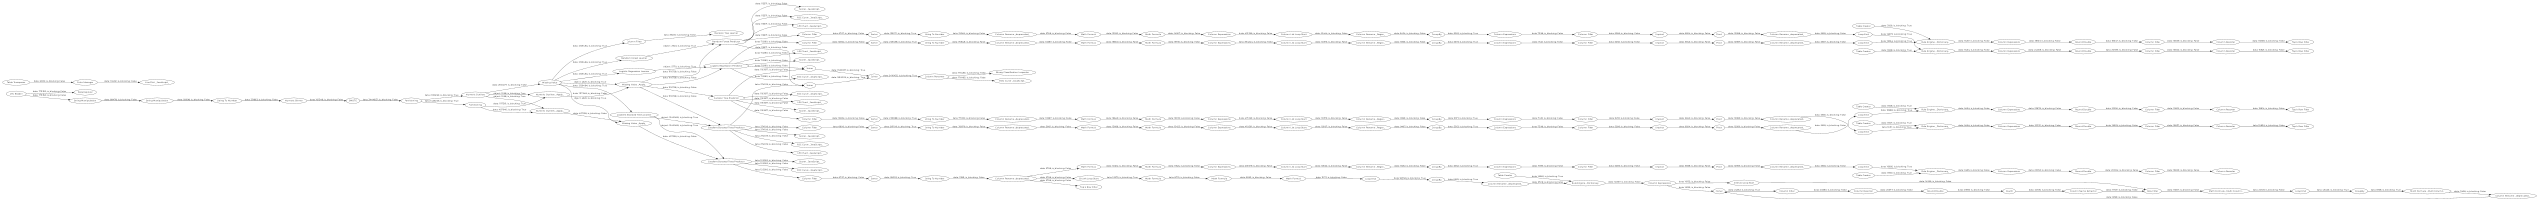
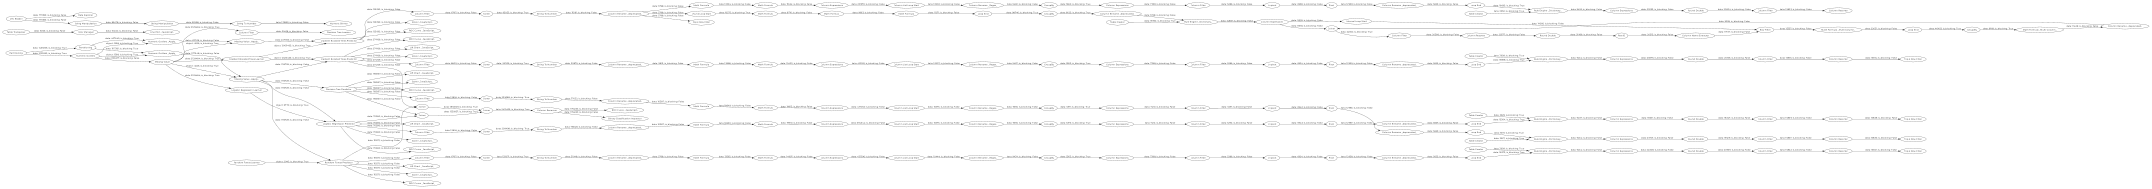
  digraph {
    fontname=Montserrat
    rankdir=LR
    node [fontname=Montserrat]
    edge [fontname=Montserrat]
    n1 [label="Logistic Regression Predictor"]
    n2 [label="Scorer _JavaScript_"]
    n3 [label="ROC Curve _JavaScript_"]
    n4 [label="Lift Chart _JavaScript_"]
    n5 [label=Joiner]
    n6 [label="Column Filter"]
    n7 [label=Joiner]
    n8 [label=Sorter]
    n9 [label="Top k Row Filter"]
    n10 [label="Math Formula"]
    n11 [label="Column Expressions"]
    n12 [label="Column List Loop Start"]
    n13 [label="Loop End"]
    n14 [label="Rule Engine _Dictionary_"]
    n15 [label="Column Expressions"]
    n16 [label="Math Formula"]
    n17 [label="Math Formula"]
    n18 [label="Column Expressions"]
    n19 [label=GroupBy]
    n20 [label="Math Formula _Multi Column_"]
    n21 [label="Column Rename _deprecated_"]
    n22 [label="ROC Curve _JavaScript_"]
    n23 [label=Unpivot]
    n24 [label=Pivot]
    n25 [label="Column Rename _deprecated_"]
    n26 [label="Round Double"]
    n27 [label="Column Filter"]
    n28 [label="Column Resorter"]
    n29 [label="Rule Engine _Dictionary_"]
    n30 [label="Column Expressions"]
    n31 [label=Joiner]
    n32 [label="Interval Loop Start"]
    n33 [label="Table Transposer"]
    n34 [label="Color Manager"]
    n35 [label="Line Plot _JavaScript_"]
    n36 [label="Column Resorter"]
    n37 [label="Column Expressions"]
    n38 [label="Column List Loop Start"]
    n39 [label="Column Rename _Regex_"]
    n40 [label="Chunk Loop Start"]
    n41 [label="Math Formula"]
    n42 [label="Math Formula"]
    n43 [label="Round Double"]
    n44 [label="Column Filter"]
    n45 [label="Column Resorter"]
    n46 [label=Unpivot]
    n47 [label=Pivot]
    n48 [label="Column Rename _deprecated_"]
    n49 [label="Column Rename _deprecated_"]
    n50 [label="Loop End"]
    n51 [label="Rule Engine _Dictionary_"]
    n52 [label="Numeric Binner"]
-   n53 [label=SMOTE]
    n54 [label=Partitioning]
    n55 [label="Column Rename _deprecated_"]
    n56 [label="Loop End"]
    n57 [label="Rule Engine _Dictionary_"]
    n58 [label="Column Filter"]
    n59 [label=Unpivot]
    n60 [label=Pivot]
    n61 [label=GroupBy]
    n62 [label="Column Expressions"]
    n63 [label="Column Filter"]
    n64 [label="ROC Curve _JavaScript_"]
    n65 [label="Column Filter"]
    n66 [label=Sorter]
    n67 [label="String To Number"]
    n68 [label="Top k Row Filter"]
    n69 [label="Column Expressions"]
    n70 [label="Column Filter"]
    n71 [label=Unpivot]
    n72 [label="Math Formula"]
    n73 [label="Loop End"]
    n74 [label=GroupBy]
    n75 [label="Column List Loop Start"]
    n76 [label="Column Rename _Regex_"]
    n77 [label=GroupBy]
    n78 [label="Column Expressions"]
    n79 [label="Round Double"]
    n80 [label="Column Filter"]
    n81 [label=GroupBy]
    n82 [label="Column Rename _Regex_"]
    n83 [label=GroupBy]
    n84 [label="Round Double"]
    n85 [label=RowID]
    n86 [label="Column Name Extractor"]
    n87 [label="Column Filter"]
    n88 [label=Sorter]
    n89 [label="String To Number"]
    n90 [label="Random Forest Learner"]
    n91 [label="Random Forest Predictor"]
    n92 [label=Joiner]
    n93 [label="Lift Chart _JavaScript_"]
    n94 [label="Scorer _JavaScript_"]
    n95 [label="Column Filter"]
    n96 [label="Column List Loop Start"]
    n97 [label="Column Rename _Regex_"]
    n98 [label="Column Rename _deprecated_"]
    n99 [label="Column Expressions"]
    n100 [label="Missing Value _Apply_"]
    n101 [label="Gradient Boosted Trees Predictor"]
    n102 [label="Decision Tree Predictor"]
    n103 [label="ROC Curve _JavaScript_"]
    n104 [label="Lift Chart _JavaScript_"]
    n105 [label="Column Filter"]
    n106 [label="Scorer _JavaScript_"]
    n107 [label="Lift Chart _JavaScript_"]
    n108 [label="Scorer _JavaScript_"]
    n109 [label="ROC Curve _JavaScript_"]
    n110 [label="Column Rename _deprecated_"]
    n111 [label="Column List Loop Start"]
    n112 [label="Column Rename _Regex_"]
    n113 [label=Unpivot]
    n114 [label=Pivot]
    n115 [label="Column Rename _deprecated_"]
    n116 [label="Column Resorter"]
    n117 [label=Pivot]
    n118 [label="Table Creator"]
    n119 [label="Rule Engine _Dictionary_"]
    n120 [label="Column Expressions"]
    n121 [label="Column Filter"]
    n122 [label="Gradient Boosted Trees Learner"]
    n123 [label="Gradient Boosted Trees Predictor"]
    n124 [label="Scorer _JavaScript_"]
    n125 [label="Numeric Outliers _Apply_"]
    n126 [label="Column Filter"]
    n127 [label="Top k Row Filter"]
    n128 [label="Math Formula"]
    n129 [label="Math Formula"]
    n130 [label=Sorter]
    n131 [label="Missing Value"]
    n132 [label="Missing Value _Apply_"]
    n133 [label="Logistic Regression Learner"]
    n134 [label="Column Filter"]
    n135 [label="Decision Tree Learner"]
    n136 [label="Loop End"]
    n137 [label="Column Rename _deprecated_"]
    n138 [label="Round Double"]
    n139 [label="Column Filter"]
    n140 [label="Column Resorter"]
    n141 [label="Column Filter"]
    n142 [label="Rule Engine _Dictionary_"]
    n143 [label="Column Expressions"]
    n144 [label="Round Double"]
    n145 [label="Column Rename _deprecated_"]
    n146 [label="Math Formula"]
    n147 [label="Math Formula"]
    n148 [label="Math Formula"]
    n149 [label="Math Formula"]
    n150 [label="Column Expressions"]
    n151 [label="Math Formula"]
    n152 [label="Loop End"]
    n153 [label=Sorter]
    n154 [label="Column Renamer"]
    n155 [label="Binary Classification Inspector"]
    n156 [label="ROC Curve _JavaScript_"]
    n157 [label="Numeric Outliers"]
    n158 [label=Partitioning]
    n159 [label="Numeric Outliers _Apply_"]
    n160 [label="Math Formula _Multi Column_"]
    n161 [label="Loop End"]
    n162 [label="Table Creator"]
    n163 [label="Column Expressions"]
    n164 [label="String To Number"]
    n165 [label="Column Rename _deprecated_"]
    n166 [label="Row Filter"]
    n167 [label="Column Expressions"]
    n168 [label="CSV Reader"]
    n169 [label="Data Explorer"]
    n170 [label="String Manipulation"]
    n171 [label="String Manipulation"]
    n172 [label="String To Number"]
    n173 [label="Column Expressions"]
    n174 [label="String To Number"]
    n175 [label="Top k Row Filter"]
    n176 [label=GroupBy]
    n177 [label="Column Expressions"]
    n178 [label="Column Filter"]
    n179 [label="Table Creator"]
    n180 [label="Column Resorter"]
    n181 [label="Top k Row Filter"]
    n182 [label="Table Creator"]
    n183 [label="String To Number"]
    n184 [label="Column Rename _deprecated_"]
    n185 [label="Table Creator"]
    n186 [label="Table Creator"]
    n1 -> n2 [label="data: 70280; is_blocking: False"]
    n1 -> n3 [label="data: 70280; is_blocking: False"]
    n1 -> n4 [label="data: 70280; is_blocking: False"]
    n1 -> n5 [label="data: 70280; is_blocking: False"]
    n1 -> n6 [label="data: 70280; is_blocking: False"]
    n5 -> n7 [label="data: 1530937; is_blocking: True"]
    n6 -> n8 [label="data: 12804; is_blocking: False"]
    n7 -> n154 [label="data: 2410435; is_blocking: True"]
    n8 -> n164 [label="data: 209498; is_blocking: True"]
    n10 -> n11 [label="data: 19913; is_blocking: False"]
    n11 -> n12 [label="data: 417263; is_blocking: False"]
    n12 -> n82 [label="data: 10375; is_blocking: False"]
    n13 -> n14 [label="data: 16111; is_blocking: True"]
    n14 -> n15 [label="data: 9464; is_blocking: False"]
    n15 -> n138 [label="data: 20701; is_blocking: False"]
    n16 -> n17 [label="data: 18650; is_blocking: False"]
    n17 -> n18 [label="data: 19910; is_blocking: False"]
    n18 -> n96 [label="data: 394344; is_blocking: False"]
    n19 -> n20 [label="data: 8168; is_blocking: True"]
    n20 -> n21 [label="data: 11428; is_blocking: False"]
    n21 -> n31 [label="data: 9299; is_blocking: False"]
    n23 -> n24 [label="data: 6942; is_blocking: False"]
    n24 -> n25 [label="data: 12983; is_blocking: False"]
    n25 -> n13 [label="data: 5665; is_blocking: False"]
    n26 -> n27 [label="data: 20004; is_blocking: False"]
    n27 -> n28 [label="data: 15823; is_blocking: False"]
    n29 -> n30 [label="data: 14857; is_blocking: False"]
    n30 -> n31 [label="data: 16155; is_blocking: False"]
    n30 -> n32 [label="data: 16155; is_blocking: False"]
    n31 -> n126 [label="data: 24362; is_blocking: True"]
    n32 -> n166 [label="data: 14266; is_blocking: False"]
    n33 -> n34 [label="data: 6005; is_blocking: False"]
    n34 -> n35 [label="data: 10402; is_blocking: False"]
    n36 -> n9 [label="data: 15838; is_blocking: False"]
    n37 -> n38 [label="data: 431396; is_blocking: False"]
    n38 -> n39 [label="data: 10444; is_blocking: False"]
    n39 -> n81 [label="data: 9434; is_blocking: False"]
    n40 -> n41 [label="data: 10575; is_blocking: True"]
    n41 -> n42 [label="data: 8710; is_blocking: False"]
    n42 -> n72 [label="data: 9993; is_blocking: False"]
    n43 -> n44 [label="data: 20156; is_blocking: False"]
    n44 -> n45 [label="data: 15815; is_blocking: False"]
    n45 -> n68 [label="data: 15814; is_blocking: False"]
    n46 -> n47 [label="data: 6924; is_blocking: False"]
    n47 -> n48 [label="data: 12959; is_blocking: False"]
    n48 -> n152 [label="data: 5655; is_blocking: False"]
    n49 -> n50 [label="data: 5655; is_blocking: False"]
    n50 -> n51 [label="data: 16695; is_blocking: True"]
    n51 -> n163 [label="data: 9455; is_blocking: False"]
-   n52 -> n53 [label="data: 101348; is_blocking: False"]
-   n53 -> n54 [label="data: 3444657; is_blocking: False"]
    n54 -> n157 [label="data: 2130262; is_blocking: True"]
    n54 -> n158 [label="data: 1459256; is_blocking: True"]
    n55 -> n56 [label="data: 5655; is_blocking: False"]
    n56 -> n57 [label="data: 16973; is_blocking: True"]
    n57 -> n78 [label="data: 9454; is_blocking: False"]
    n58 -> n59 [label="data: 5286; is_blocking: False"]
    n59 -> n60 [label="data: 6938; is_blocking: False"]
    n60 -> n49 [label="data: 12959; is_blocking: False"]
    n61 -> n62 [label="data: 5363; is_blocking: True"]
    n62 -> n63 [label="data: 7398; is_blocking: False"]
    n63 -> n46 [label="data: 5286; is_blocking: False"]
    n65 -> n66 [label="data: 6797; is_blocking: False"]
    n66 -> n67 [label="data: 95053; is_blocking: True"]
    n67 -> n98 [label="data: 11581; is_blocking: False"]
    n69 -> n70 [label="data: 7398; is_blocking: False"]
    n70 -> n71 [label="data: 5286; is_blocking: False"]
    n71 -> n117 [label="data: 6924; is_blocking: False"]
    n72 -> n73 [label="data: 11271; is_blocking: False"]
    n73 -> n74 [label="data: 98746; is_blocking: True"]
    n74 -> n137 [label="data: 6625; is_blocking: True"]
    n75 -> n76 [label="data: 10502; is_blocking: False"]
    n76 -> n77 [label="data: 9492; is_blocking: False"]
    n77 -> n99 [label="data: 5362; is_blocking: True"]
    n78 -> n79 [label="data: 24008; is_blocking: False"]
    n79 -> n80 [label="data: 20939; is_blocking: False"]
    n80 -> n180 [label="data: 15822; is_blocking: False"]
    n81 -> n69 [label="data: 5363; is_blocking: True"]
    n82 -> n83 [label="data: 9365; is_blocking: False"]
    n83 -> n167 [label="data: 5371; is_blocking: True"]
    n84 -> n85 [label="data: 21969; is_blocking: False"]
    n85 -> n86 [label="data: 20515; is_blocking: False"]
    n86 -> n166 [label="data: 11707; is_blocking: False"]
    n87 -> n88 [label="data: 12804; is_blocking: False"]
    n88 -> n89 [label="data: 239088; is_blocking: True"]
    n89 -> n110 [label="data: 77032; is_blocking: False"]
    n90 -> n91 [label="object: 2945; is_blocking: True"]
    n91 -> n22 [label="data: 115571; is_blocking: False"]
    n91 -> n92 [label="data: 115571; is_blocking: False"]
    n91 -> n93 [label="data: 115571; is_blocking: False"]
    n91 -> n94 [label="data: 115571; is_blocking: False"]
    n91 -> n95 [label="data: 115571; is_blocking: False"]
    n92 -> n7 [label="data: 1810009; is_blocking: True"]
    n95 -> n153 [label="data: 6767; is_blocking: False"]
    n96 -> n97 [label="data: 10375; is_blocking: False"]
    n97 -> n176 [label="data: 9365; is_blocking: False"]
    n98 -> n40 [label="data: 5798; is_blocking: False"]
    n98 -> n127 [label="data: 5798; is_blocking: False"]
    n98 -> n128 [label="data: 5798; is_blocking: False"]
    n99 -> n58 [label="data: 7399; is_blocking: False"]
    n100 -> n1 [label="data: 1116728; is_blocking: False"]
    n100 -> n91 [label="data: 1116728; is_blocking: False"]
    n100 -> n101 [label="data: 1116728; is_blocking: False"]
    n100 -> n102 [label="data: 1116728; is_blocking: False"]
    n101 -> n92 [label="data: 274109; is_blocking: False"]
    n101 -> n103 [label="data: 274109; is_blocking: False"]
    n101 -> n104 [label="data: 274109; is_blocking: False"]
    n101 -> n105 [label="data: 274109; is_blocking: False"]
    n101 -> n106 [label="data: 274109; is_blocking: False"]
    n102 -> n5 [label="data: 1193617; is_blocking: False"]
    n102 -> n87 [label="data: 1193617; is_blocking: False"]
    n102 -> n107 [label="data: 1193617; is_blocking: False"]
    n102 -> n108 [label="data: 1193617; is_blocking: False"]
    n102 -> n109 [label="data: 1193617; is_blocking: False"]
    n105 -> n130 [label="data: 6800; is_blocking: False"]
    n110 -> n151 [label="data: 10387; is_blocking: False"]
    n111 -> n112 [label="data: 10507; is_blocking: False"]
    n112 -> n61 [label="data: 9497; is_blocking: False"]
    n113 -> n114 [label="data: 6943; is_blocking: False"]
    n114 -> n115 [label="data: 12987; is_blocking: False"]
    n115 -> n136 [label="data: 5667; is_blocking: False"]
    n116 -> n84 [label="data: 20377; is_blocking: False"]
    n117 -> n55 [label="data: 12958; is_blocking: False"]
    n118 -> n119 [label="data: 3928; is_blocking: True"]
    n119 -> n120 [label="data: 9454; is_blocking: False"]
    n120 -> n43 [label="data: 23876; is_blocking: False"]
    n121 -> n36 [label="data: 15839; is_blocking: False"]
    n122 -> n101 [label="object: 12451465; is_blocking: True"]
    n122 -> n123 [label="object: 12451465; is_blocking: True"]
    n123 -> n64 [label="data: 125092; is_blocking: False"]
    n123 -> n65 [label="data: 125092; is_blocking: False"]
    n123 -> n124 [label="data: 125092; is_blocking: False"]
    n125 -> n100 [label="data: 1117548; is_blocking: False"]
    n126 -> n116 [label="data: 20380; is_blocking: False"]
    n128 -> n129 [label="data: 10324; is_blocking: False"]
    n129 -> n173 [label="data: 11624; is_blocking: False"]
    n130 -> n183 [label="data: 261109; is_blocking: True"]
-   n131 -> n90 [label="data: 2129484; is_blocking: True"]
    n131 -> n100 [label="object: 4526; is_blocking: True"]
    n131 -> n122 [label="data: 2129484; is_blocking: True"]
    n131 -> n132 [label="object: 4526; is_blocking: True"]
    n131 -> n133 [label="data: 2129484; is_blocking: True"]
    n131 -> n134 [label="data: 2129484; is_blocking: True"]
    n132 -> n123 [label="data: 407356; is_blocking: False"]
    n133 -> n1 [label="object: 5770; is_blocking: True"]
    n134 -> n135 [label="data: 39418; is_blocking: False"]
    n136 -> n142 [label="data: 15364; is_blocking: True"]
    n137 -> n29 [label="data: 5728; is_blocking: False"]
    n138 -> n139 [label="data: 19529; is_blocking: False"]
    n139 -> n140 [label="data: 15837; is_blocking: False"]
    n140 -> n175 [label="data: 15836; is_blocking: False"]
    n141 -> n23 [label="data: 5291; is_blocking: False"]
    n142 -> n143 [label="data: 9467; is_blocking: False"]
    n143 -> n144 [label="data: 18531; is_blocking: False"]
    n144 -> n121 [label="data: 18347; is_blocking: False"]
    n145 -> n146 [label="data: 5768; is_blocking: False"]
    n146 -> n147 [label="data: 13593; is_blocking: False"]
    n147 -> n37 [label="data: 14907; is_blocking: False"]
    n148 -> n149 [label="data: 13668; is_blocking: False"]
    n149 -> n150 [label="data: 15423; is_blocking: False"]
    n150 -> n111 [label="data: 410591; is_blocking: False"]
    n151 -> n10 [label="data: 18649; is_blocking: False"]
    n152 -> n119 [label="data: 16988; is_blocking: True"]
    n153 -> n174 [label="data: 135071; is_blocking: True"]
    n154 -> n155 [label="data: 176483; is_blocking: False"]
    n154 -> n156 [label="data: 176483; is_blocking: False"]
    n157 -> n125 [label="object: 1598; is_blocking: True"]
    n157 -> n131 [label="data: 2130477; is_blocking: False"]
    n157 -> n159 [label="object: 1598; is_blocking: True"]
    n158 -> n125 [label="data: 1117361; is_blocking: True"]
    n158 -> n159 [label="data: 407640; is_blocking: True"]
    n159 -> n132 [label="data: 407518; is_blocking: False"]
    n160 -> n161 [label="data: 22631; is_blocking: False"]
    n161 -> n19 [label="data: 46403; is_blocking: True"]
    n162 -> n51 [label="data: 3950; is_blocking: True"]
    n163 -> n26 [label="data: 23053; is_blocking: False"]
    n164 -> n165 [label="data: 76848; is_blocking: False"]
    n165 -> n16 [label="data: 10387; is_blocking: False"]
    n166 -> n160 [label="data: 15357; is_blocking: False"]
    n167 -> n141 [label="data: 7410; is_blocking: False"]
    n168 -> n169 [label="data: 1711353; is_blocking: False"]
    n168 -> n170 [label="data: 1711353; is_blocking: False"]
    n170 -> n171 [label="data: 89478; is_blocking: False"]
    n171 -> n172 [label="data: 92998; is_blocking: False"]
    n172 -> n52 [label="data: 131893; is_blocking: False"]
    n173 -> n75 [label="data: 231579; is_blocking: False"]
    n174 -> n145 [label="data: 31048; is_blocking: False"]
    n176 -> n177 [label="data: 5373; is_blocking: True"]
    n177 -> n178 [label="data: 7412; is_blocking: False"]
    n178 -> n113 [label="data: 5292; is_blocking: False"]
    n179 -> n142 [label="data: 3929; is_blocking: True"]
    n180 -> n181 [label="data: 15821; is_blocking: False"]
    n182 -> n29 [label="data: 16962; is_blocking: True"]
    n183 -> n184 [label="data: 30879; is_blocking: False"]
    n184 -> n148 [label="data: 5801; is_blocking: False"]
    n185 -> n57 [label="data: 3928; is_blocking: True"]
    n186 -> n14 [label="data: 3927; is_blocking: True"]
  }
